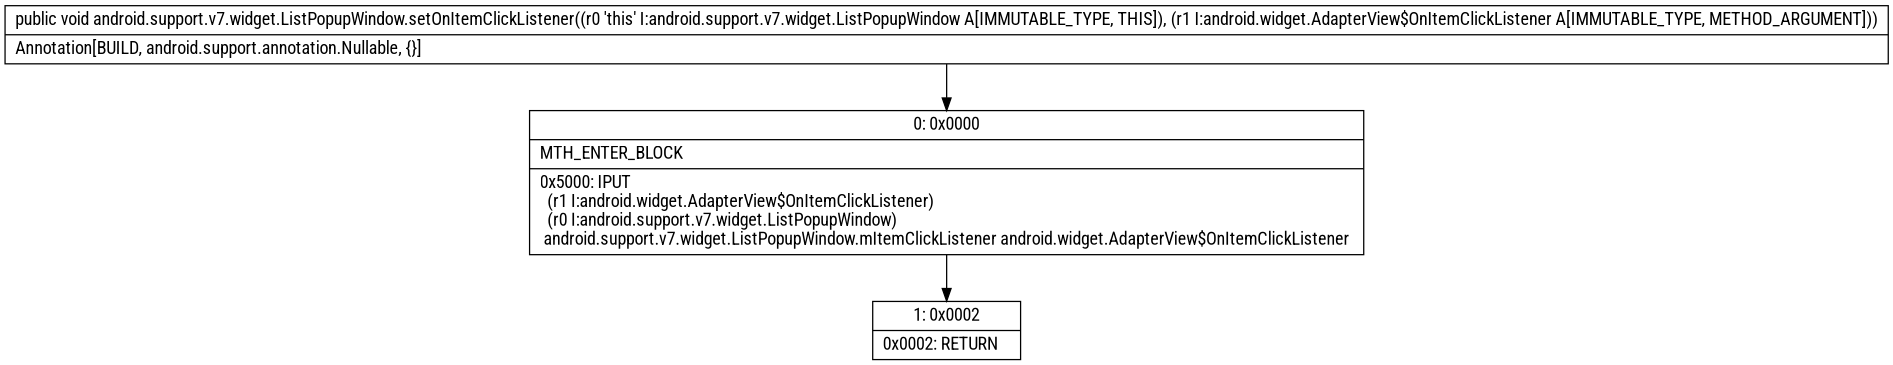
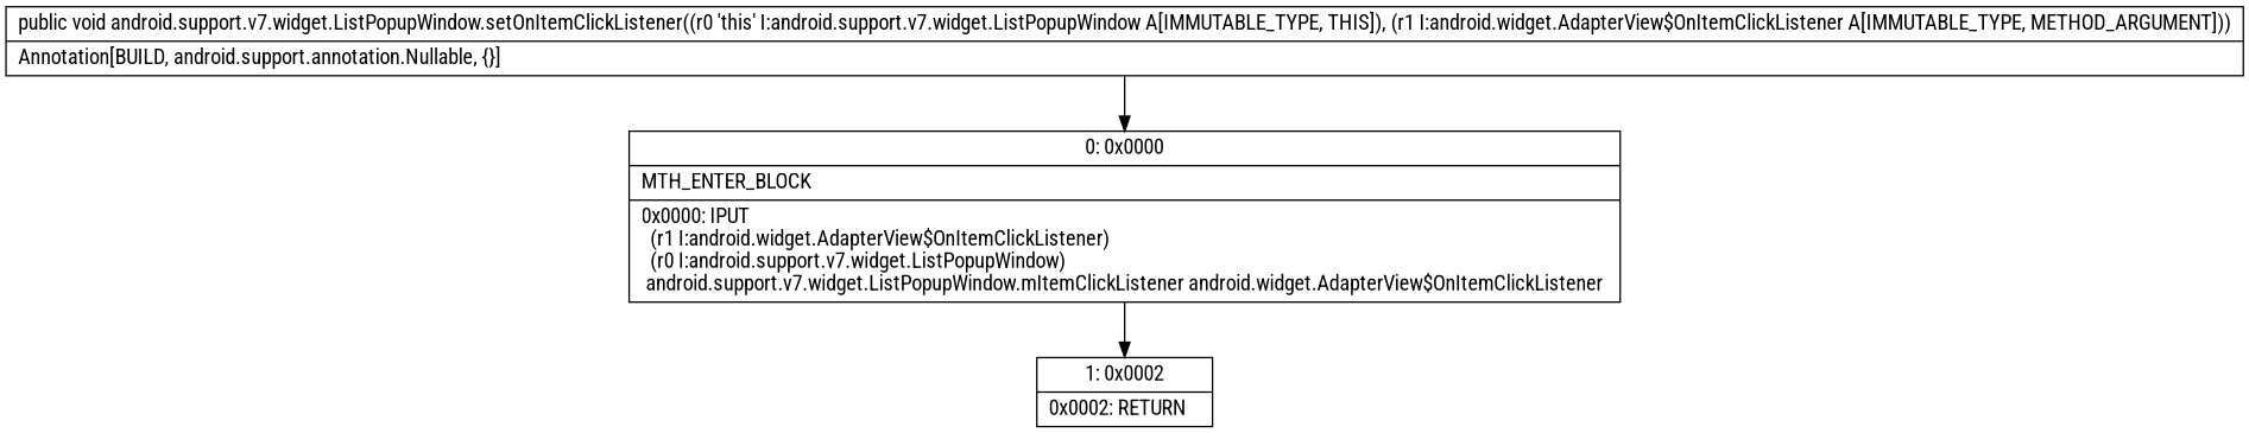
  digraph {
    fontname="Roboto Condensed"
    node [shape=record fontname="Roboto Condensed"]
    edge [fontname="Roboto Condensed"]
-   n1 [label="{0\:\ 0x0000|MTH_ENTER_BLOCK\l|0x5000: IPUT  \l  (r1 I:android.widget.AdapterView$OnItemClickListener)\l  (r0 I:android.support.v7.widget.ListPopupWindow)\l android.support.v7.widget.ListPopupWindow.mItemClickListener android.widget.AdapterView$OnItemClickListener \l}"]
+   n1 [label="{0\:\ 0x0000|MTH_ENTER_BLOCK\l|0x0000: IPUT  \l  (r1 I:android.widget.AdapterView$OnItemClickListener)\l  (r0 I:android.support.v7.widget.ListPopupWindow)\l android.support.v7.widget.ListPopupWindow.mItemClickListener android.widget.AdapterView$OnItemClickListener \l}"]
    n2 [label="{1\:\ 0x0002|0x0002: RETURN   \l}"]
    n3 [label="{public void android.support.v7.widget.ListPopupWindow.setOnItemClickListener((r0 'this' I:android.support.v7.widget.ListPopupWindow A[IMMUTABLE_TYPE, THIS]), (r1 I:android.widget.AdapterView$OnItemClickListener A[IMMUTABLE_TYPE, METHOD_ARGUMENT]))  | Annotation[BUILD, android.support.annotation.Nullable, \{\}]\l}"]
    n1 -> n2
    n3 -> n1
  }
